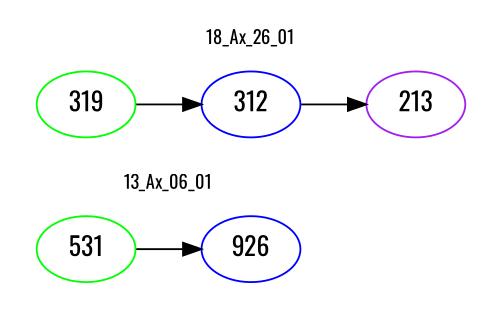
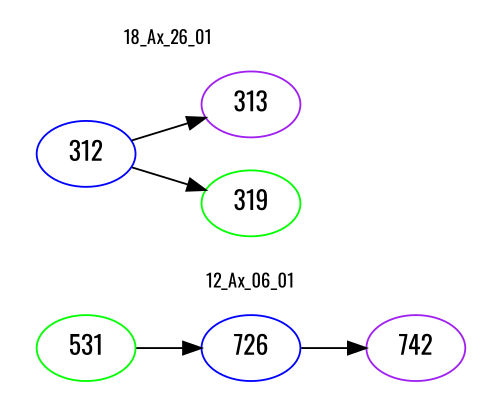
  digraph {
    fontname=Oswald
    rankdir=LR
    node [color=green fontname=Oswald]
    edge [color=black fontname=Oswald]
    n1 [label=531]
-   n2 [color=blue label=926]
+   n2 [color=blue label=726]
+   n3 [color=purple label=742]
    n4 [label=319]
    n5 [color=blue label=312]
-   n6 [color=purple label=213]
+   n6 [color=purple label=313]
    subgraph cluster_1 {
      color=white
      fontsize=10
-     label="13_Ax_06_01"
+     label="12_Ax_06_01"
      n1
      n2
+     n3
    }
    subgraph cluster_2 {
      color=white
      fontsize=10
      label="18_Ax_26_01"
      n4
      n5
      n6
    }
    n1 -> n2
-   n4 -> n5
+   n2 -> n3
+   n5 -> n4
    n5 -> n6
  }
